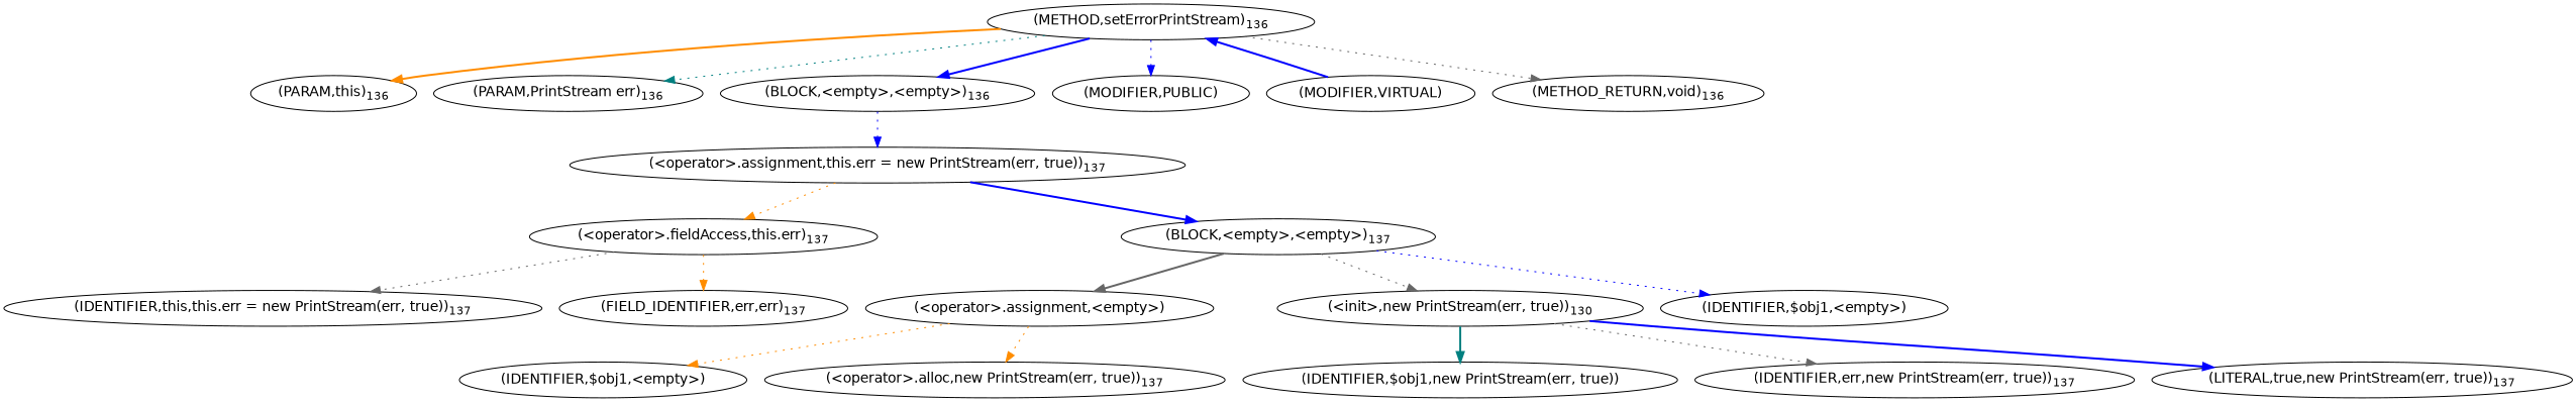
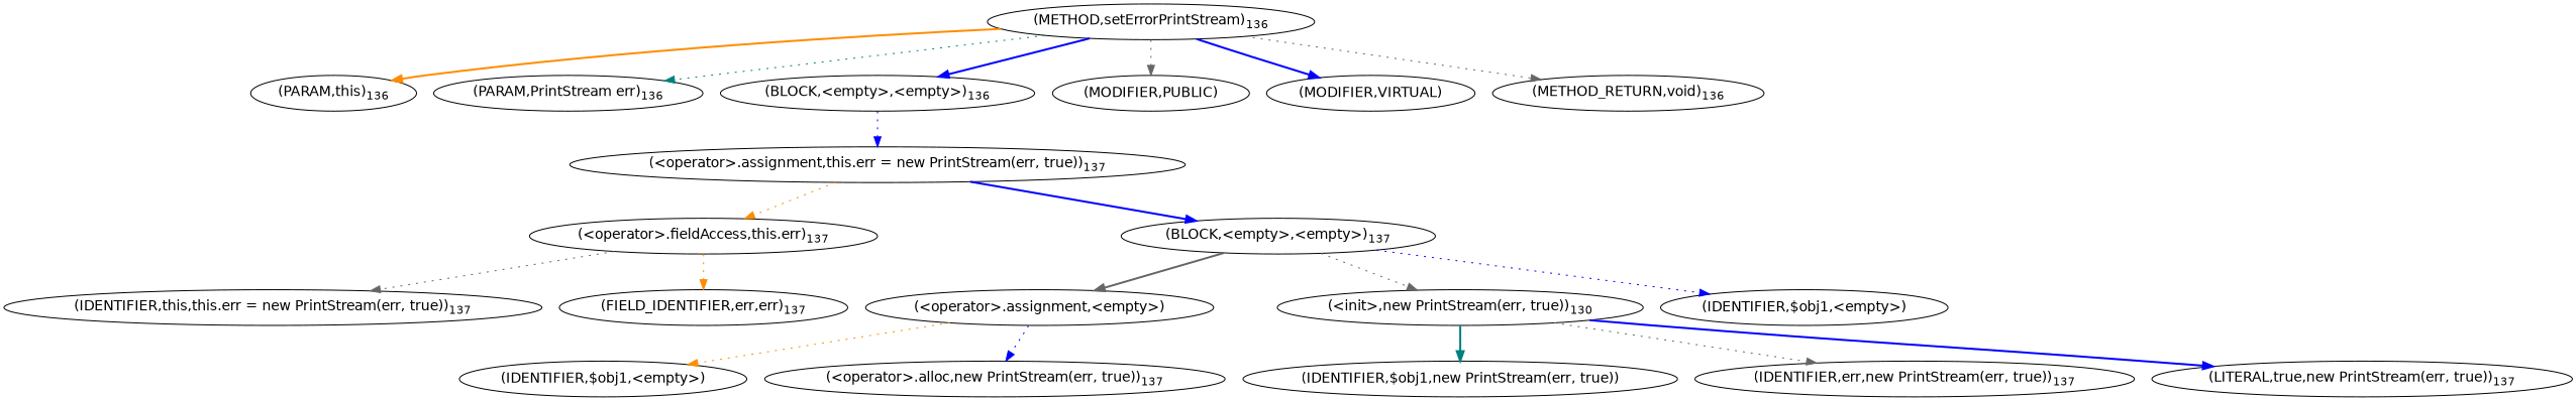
  digraph {
    fontname="DejaVu Sans"
    node [fontname="DejaVu Sans"]
    edge [color=blue fontname="DejaVu Sans" style=dotted]
    n1 [label=<(METHOD,setErrorPrintStream)<SUB>136</SUB>>]
    n2 [label=<(PARAM,this)<SUB>136</SUB>>]
    n3 [label=<(PARAM,PrintStream err)<SUB>136</SUB>>]
    n4 [label=<(BLOCK,&lt;empty&gt;,&lt;empty&gt;)<SUB>136</SUB>>]
    n5 [label=<(MODIFIER,PUBLIC)>]
    n6 [label=<(MODIFIER,VIRTUAL)>]
    n7 [label=<(METHOD_RETURN,void)<SUB>136</SUB>>]
    n8 [label=<(&lt;operator&gt;.assignment,this.err = new PrintStream(err, true))<SUB>137</SUB>>]
    n9 [label=<(&lt;operator&gt;.fieldAccess,this.err)<SUB>137</SUB>>]
    n10 [label=<(BLOCK,&lt;empty&gt;,&lt;empty&gt;)<SUB>137</SUB>>]
    n11 [label=<(IDENTIFIER,this,this.err = new PrintStream(err, true))<SUB>137</SUB>>]
    n12 [label=<(FIELD_IDENTIFIER,err,err)<SUB>137</SUB>>]
    n13 [label=<(&lt;operator&gt;.assignment,&lt;empty&gt;)>]
    n14 [label=<(&lt;init&gt;,new PrintStream(err, true))<SUB>130</SUB>>]
    n15 [label=<(IDENTIFIER,$obj1,&lt;empty&gt;)>]
    n16 [label=<(IDENTIFIER,$obj1,&lt;empty&gt;)>]
    n17 [label=<(&lt;operator&gt;.alloc,new PrintStream(err, true))<SUB>137</SUB>>]
    n18 [label=<(IDENTIFIER,$obj1,new PrintStream(err, true))>]
    n19 [label=<(IDENTIFIER,err,new PrintStream(err, true))<SUB>137</SUB>>]
    n20 [label=<(LITERAL,true,new PrintStream(err, true))<SUB>137</SUB>>]
    n1 -> n2 [color=darkorange style=bold]
    n1 -> n3 [color=teal]
    n1 -> n4 [style=bold]
-   n1 -> n5
-   n6 -> n1 [style=bold]
+   n1 -> n5 [color=gray40]
+   n1 -> n6 [style=bold]
    n1 -> n7 [color=gray40]
    n4 -> n8
    n8 -> n9 [color=darkorange]
    n8 -> n10 [style=bold]
    n9 -> n11 [color=gray40]
    n9 -> n12 [color=darkorange]
    n10 -> n13 [color=gray40 style=bold]
    n10 -> n14 [color=gray40]
    n10 -> n15
    n13 -> n16 [color=darkorange]
-   n13 -> n17 [color=darkorange]
+   n13 -> n17
    n14 -> n18 [color=teal style=bold]
    n14 -> n19 [color=gray40]
    n14 -> n20 [style=bold]
  }
